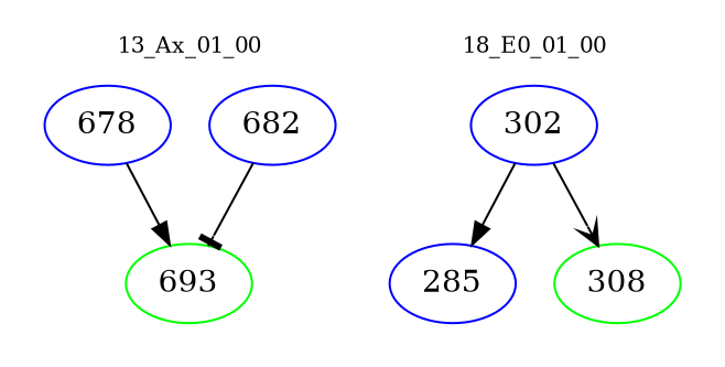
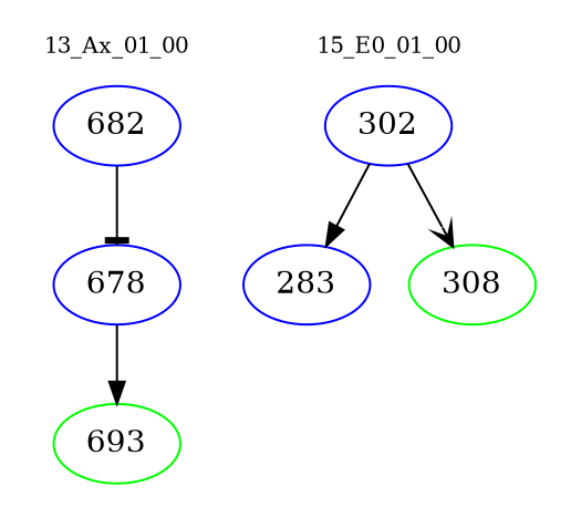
  digraph {
    node [color=blue]
    edge [arrowhead=normal color=black]
    n1 [label=682]
    n2 [label=678]
    n3 [color=green label=693]
    n4 [label=302]
-   n5 [label=285]
+   n5 [label=283]
    n6 [color=green label=308]
    subgraph cluster_1 {
      color=white
      fontsize=10
      label="13_Ax_01_00"
      n1
      n2
      n3
    }
    subgraph cluster_2 {
      color=white
      fontsize=10
-     label="18_E0_01_00"
+     label="15_E0_01_00"
      n4
      n5
      n6
    }
-   n1 -> n3 [arrowhead=tee]
+   n1 -> n2 [arrowhead=tee]
    n2 -> n3
    n4 -> n5
    n4 -> n6 [arrowhead=vee]
  }
